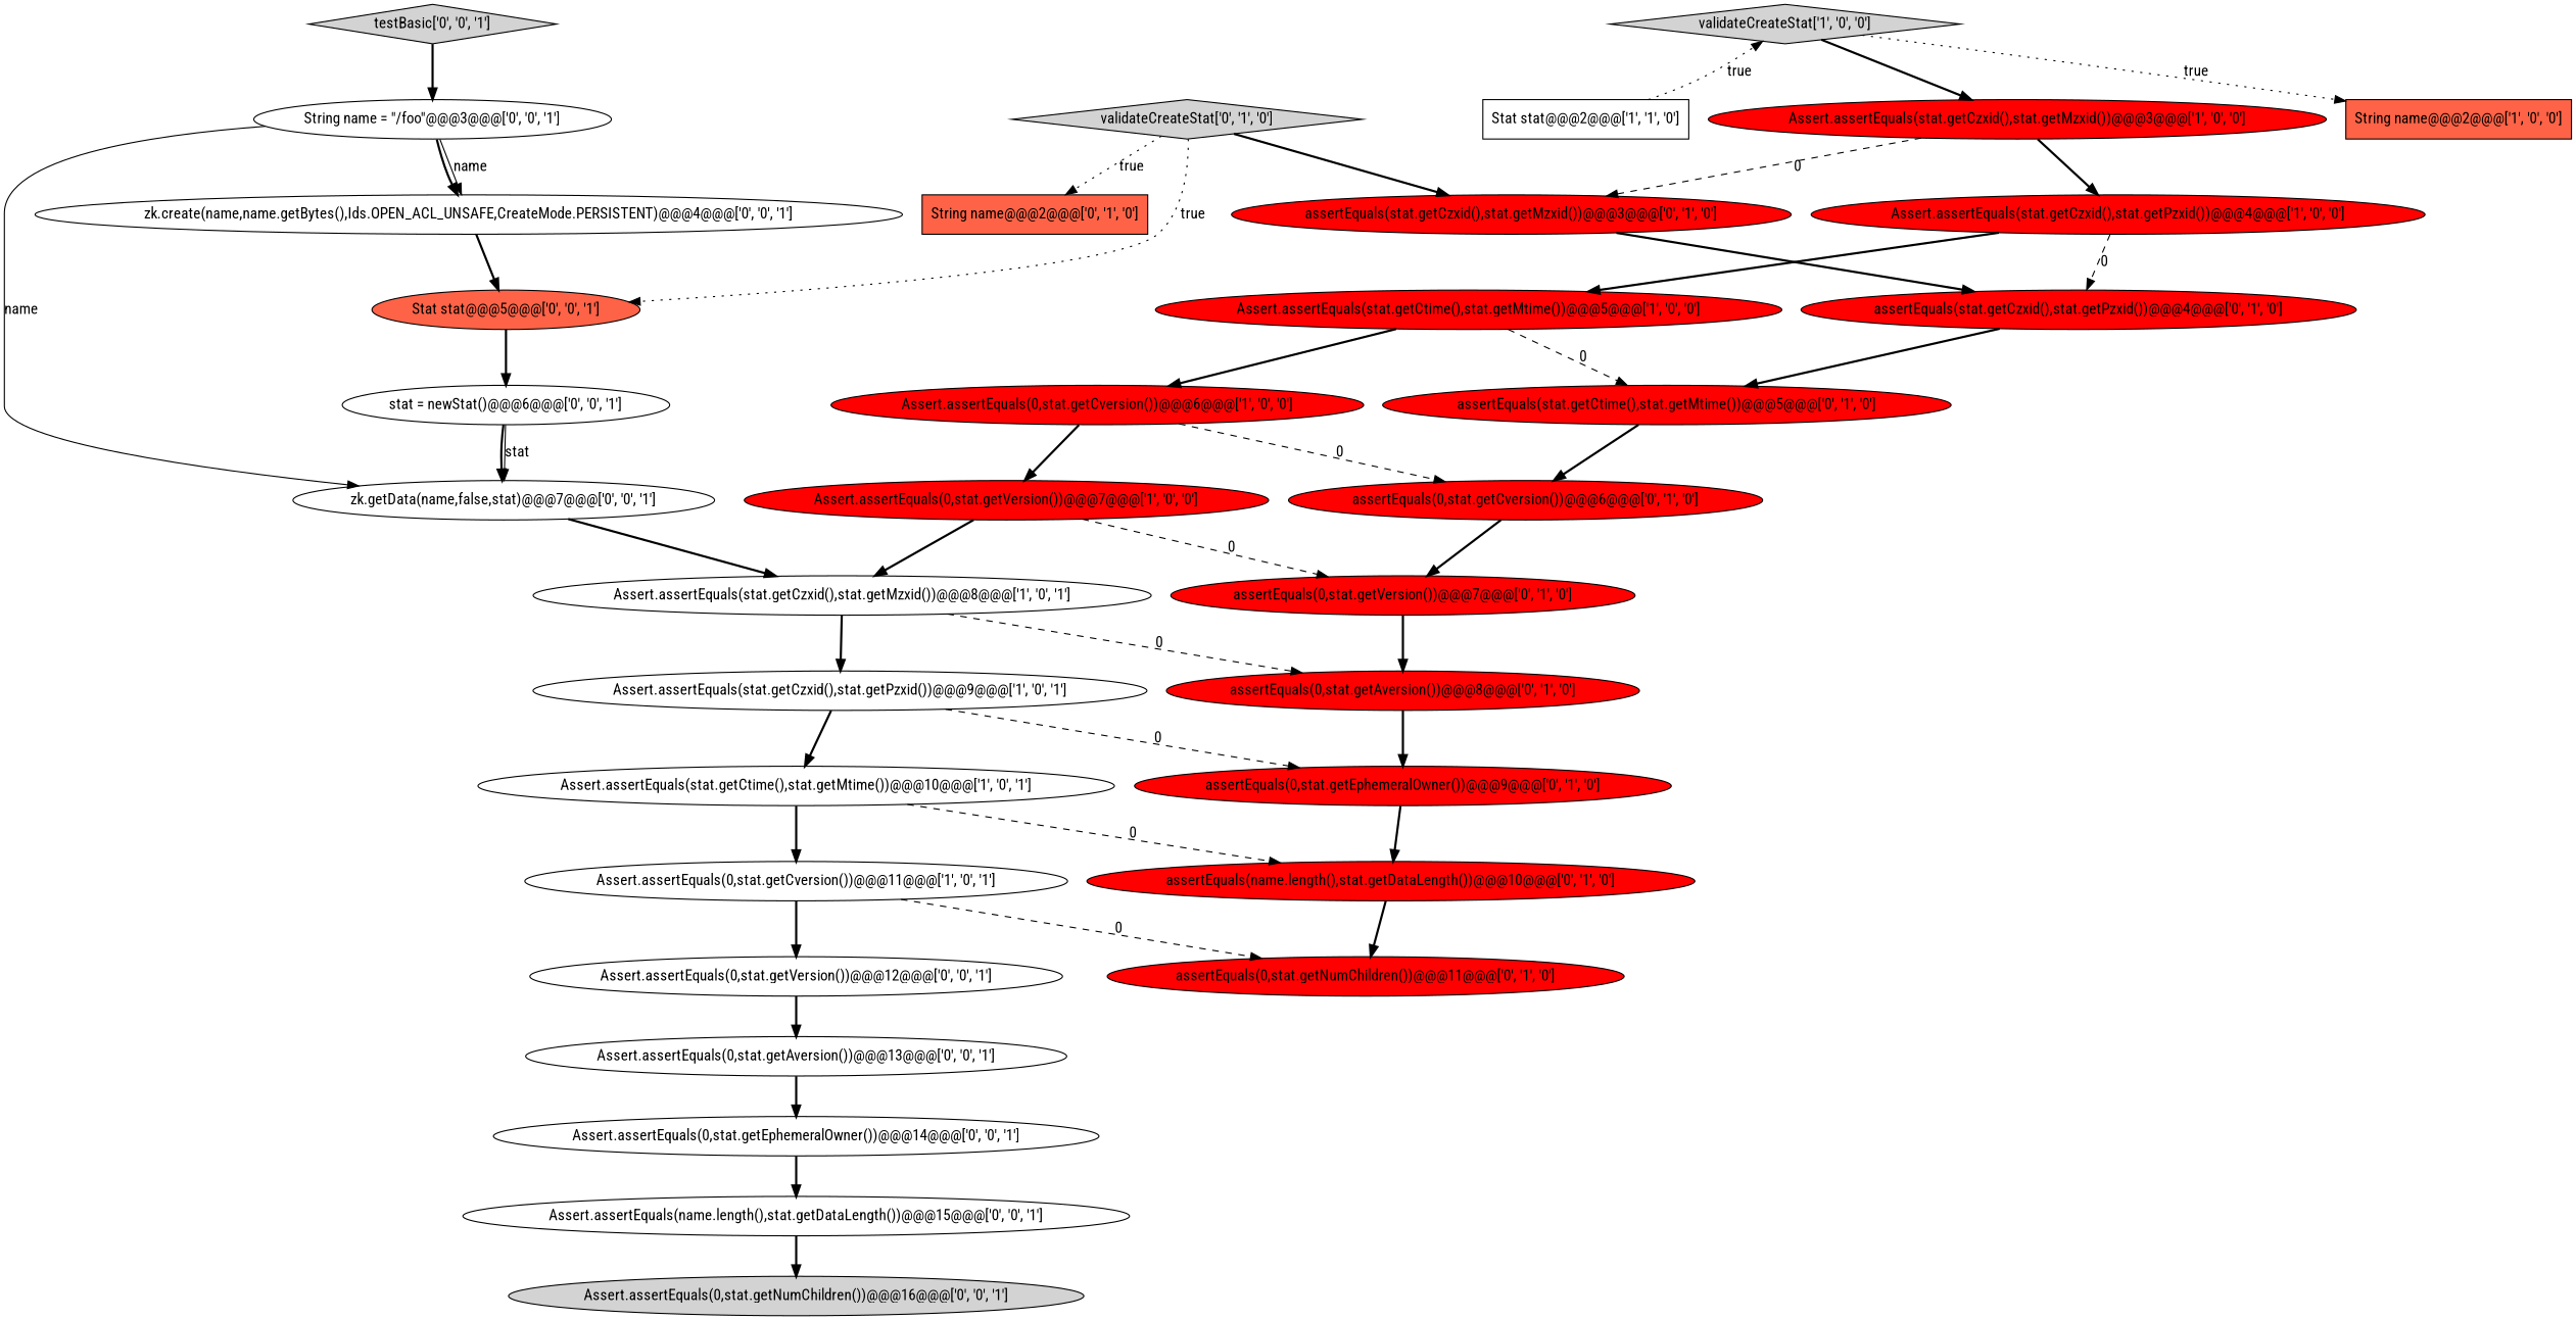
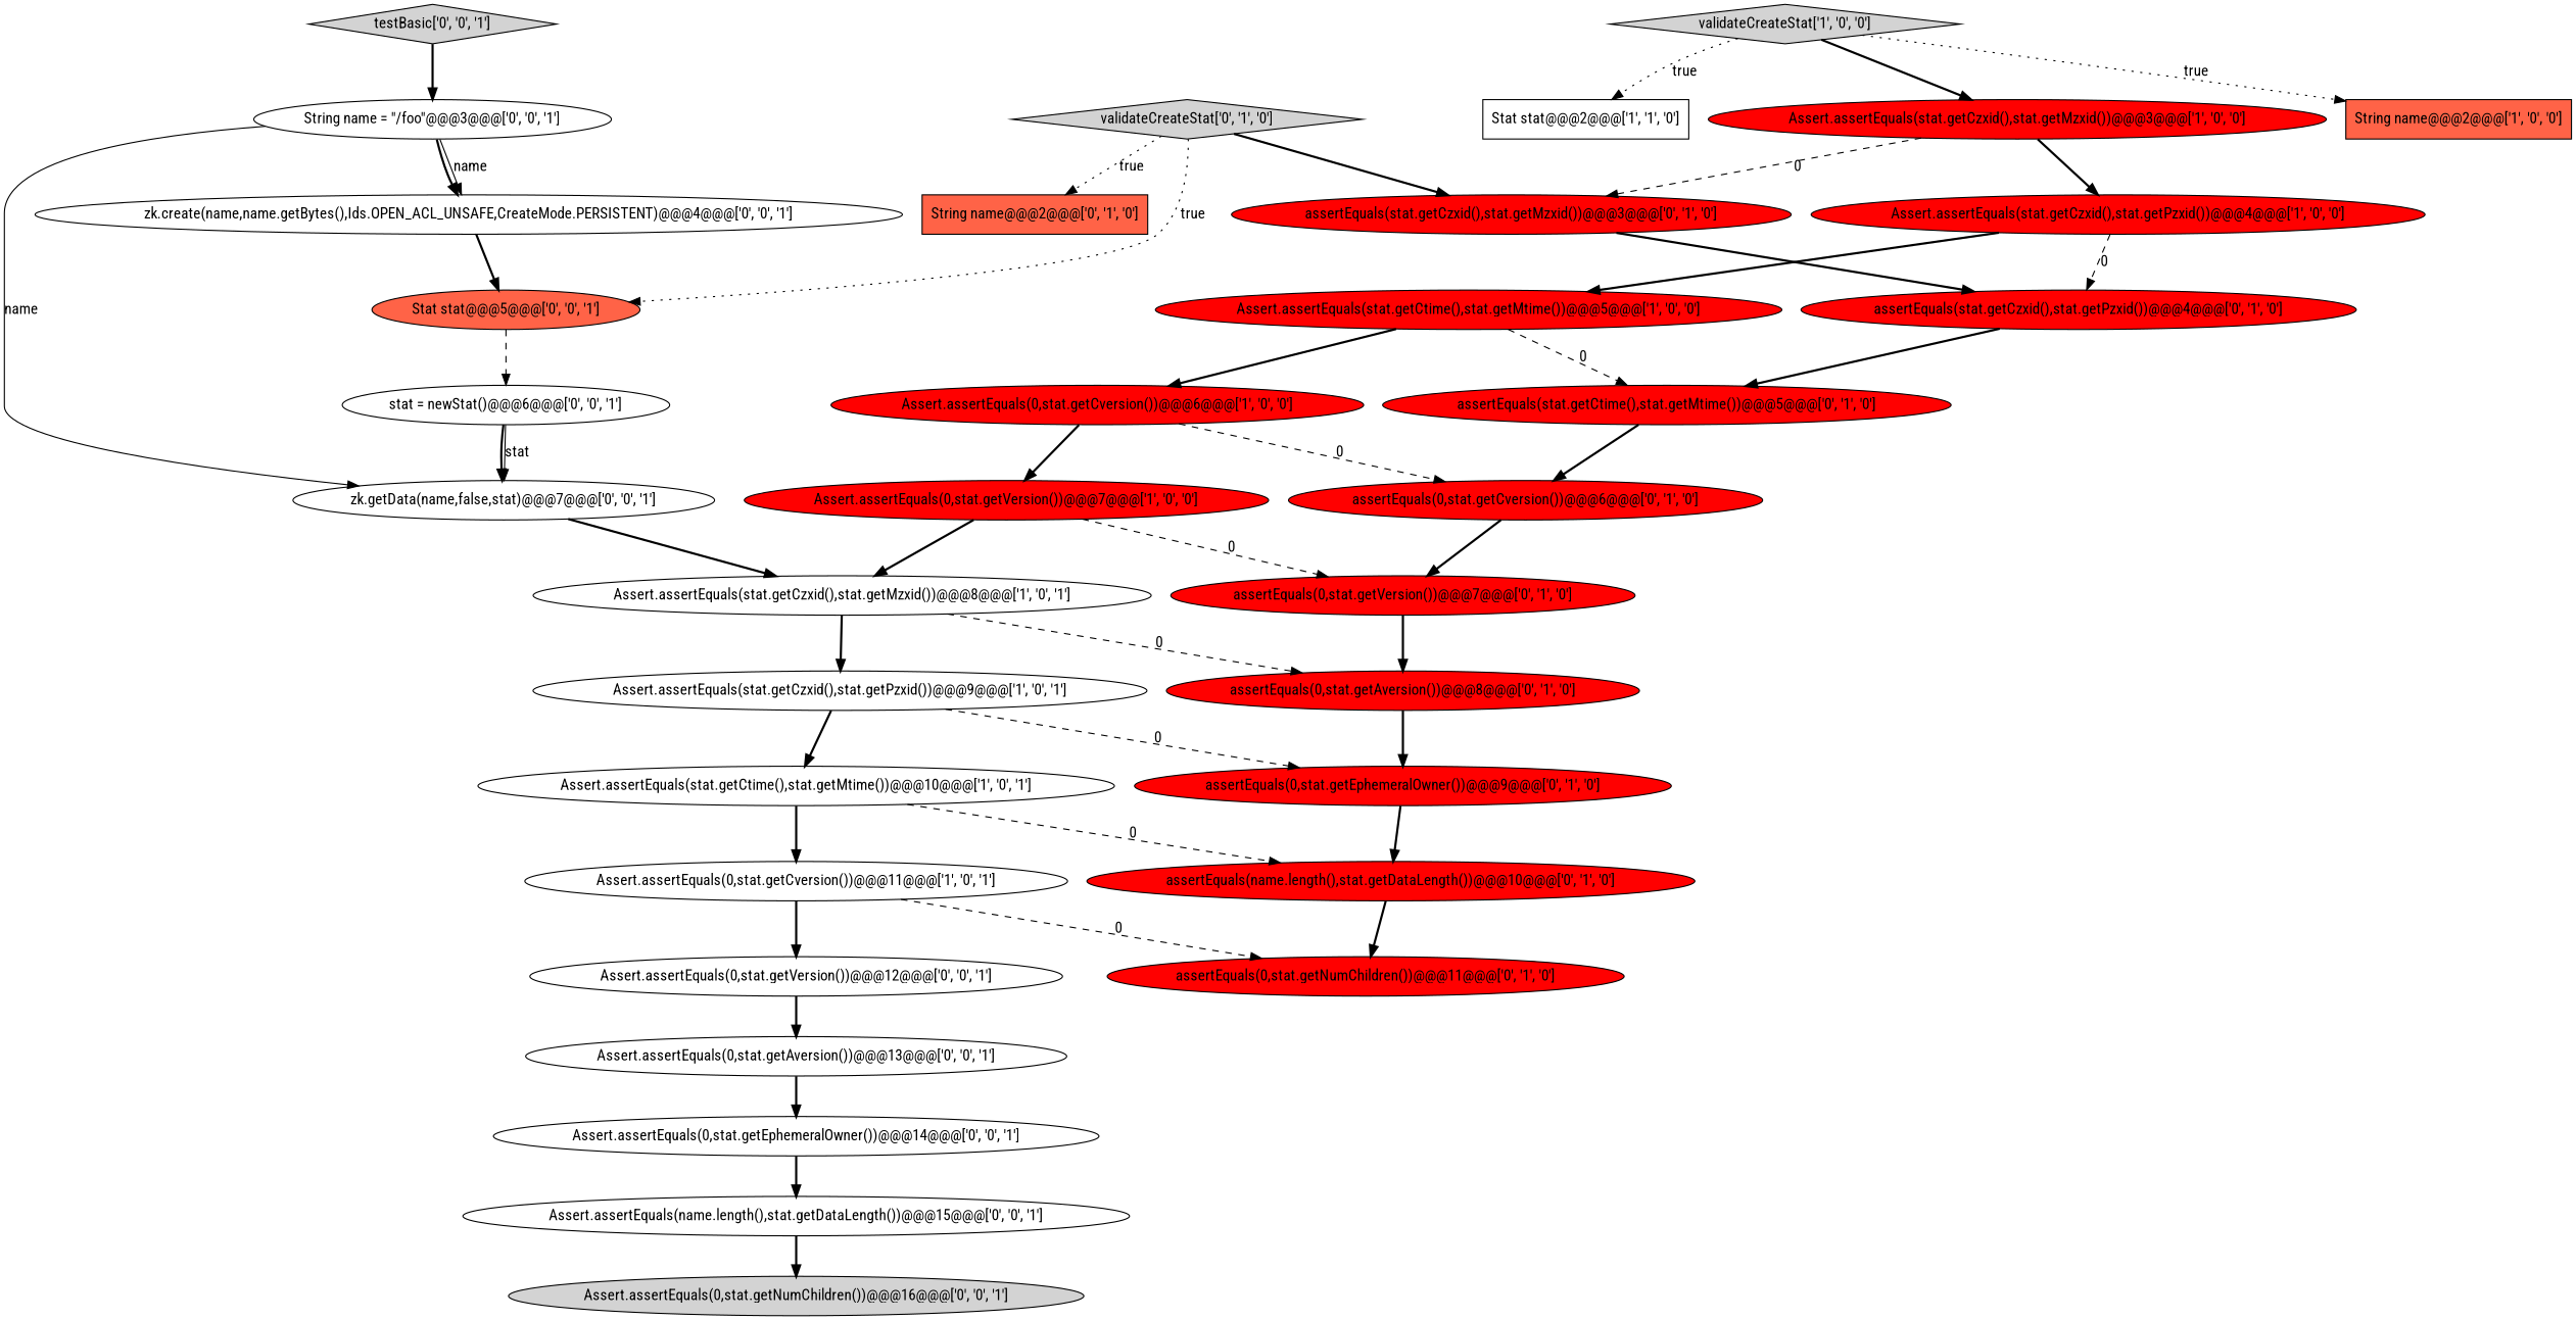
  digraph {
    fontname="Roboto Condensed"
    node [fillcolor=red fontname="Roboto Condensed" shape=ellipse style=filled]
    edge [fontname="Roboto Condensed" style=bold]
    n1 [label="assertEquals(stat.getCzxid(),stat.getPzxid())@@@4@@@['0', '1', '0']"]
    n2 [label="assertEquals(stat.getCtime(),stat.getMtime())@@@5@@@['0', '1', '0']"]
    n3 [label="assertEquals(0,stat.getCversion())@@@6@@@['0', '1', '0']"]
    n4 [fillcolor=white label="String name = \"/foo\"@@@3@@@['0', '0', '1']"]
    n5 [fillcolor=white label="zk.create(name,name.getBytes(),Ids.OPEN_ACL_UNSAFE,CreateMode.PERSISTENT)@@@4@@@['0', '0', '1']"]
    n6 [fillcolor=white label="zk.getData(name,false,stat)@@@7@@@['0', '0', '1']"]
    n7 [fillcolor=tomato label="Stat stat@@@5@@@['0', '0', '1']"]
    n8 [fillcolor=white label="Assert.assertEquals(stat.getCzxid(),stat.getMzxid())@@@8@@@['1', '0', '1']"]
    n9 [label="assertEquals(0,stat.getNumChildren())@@@11@@@['0', '1', '0']"]
    n10 [fillcolor=lightgray label="validateCreateStat['0', '1', '0']" shape=diamond]
    n11 [fillcolor=tomato label="String name@@@2@@@['0', '1', '0']" shape=box]
    n12 [label="assertEquals(stat.getCzxid(),stat.getMzxid())@@@3@@@['0', '1', '0']"]
    n13 [fillcolor=white label="Stat stat@@@2@@@['1', '1', '0']" shape=box]
    n14 [fillcolor=lightgray label="Assert.assertEquals(0,stat.getNumChildren())@@@16@@@['0', '0', '1']"]
    n15 [fillcolor=white label="Assert.assertEquals(name.length(),stat.getDataLength())@@@15@@@['0', '0', '1']"]
    n16 [fillcolor=white label="Assert.assertEquals(stat.getCzxid(),stat.getPzxid())@@@9@@@['1', '0', '1']"]
    n17 [label="assertEquals(0,stat.getEphemeralOwner())@@@9@@@['0', '1', '0']"]
    n18 [fillcolor=white label="Assert.assertEquals(stat.getCtime(),stat.getMtime())@@@10@@@['1', '0', '1']"]
    n19 [label="assertEquals(name.length(),stat.getDataLength())@@@10@@@['0', '1', '0']"]
    n20 [fillcolor=white label="Assert.assertEquals(0,stat.getCversion())@@@11@@@['1', '0', '1']"]
    n21 [fillcolor=lightgray label="validateCreateStat['1', '0', '0']" shape=diamond]
    n22 [fillcolor=tomato label="String name@@@2@@@['1', '0', '0']" shape=box]
    n23 [label="Assert.assertEquals(stat.getCzxid(),stat.getMzxid())@@@3@@@['1', '0', '0']"]
    n24 [label="Assert.assertEquals(stat.getCzxid(),stat.getPzxid())@@@4@@@['1', '0', '0']"]
    n25 [label="Assert.assertEquals(0,stat.getVersion())@@@7@@@['1', '0', '0']"]
    n26 [label="assertEquals(0,stat.getVersion())@@@7@@@['0', '1', '0']"]
    n27 [label="assertEquals(0,stat.getAversion())@@@8@@@['0', '1', '0']"]
    n28 [fillcolor=white label="stat = newStat()@@@6@@@['0', '0', '1']"]
    n29 [fillcolor=white label="Assert.assertEquals(0,stat.getAversion())@@@13@@@['0', '0', '1']"]
    n30 [fillcolor=white label="Assert.assertEquals(0,stat.getEphemeralOwner())@@@14@@@['0', '0', '1']"]
    n31 [label="Assert.assertEquals(stat.getCtime(),stat.getMtime())@@@5@@@['1', '0', '0']"]
    n32 [label="Assert.assertEquals(0,stat.getCversion())@@@6@@@['1', '0', '0']"]
    n33 [fillcolor=lightgray label="testBasic['0', '0', '1']" shape=diamond]
    n34 [fillcolor=white label="Assert.assertEquals(0,stat.getVersion())@@@12@@@['0', '0', '1']"]
    n1 -> n2
    n2 -> n3
    n3 -> n26
    n4 -> n5 [label=name style=solid]
    n4 -> n5
    n4 -> n6 [label=name style=solid]
    n5 -> n7
    n6 -> n8
-   n7 -> n28
+   n7 -> n28 [style=dashed]
    n8 -> n16
    n8 -> n27 [label=0 style=dashed]
    n10 -> n7 [label=true style=dotted]
    n10 -> n11 [label=true style=dotted]
    n10 -> n12
    n12 -> n1
    n15 -> n14
    n16 -> n17 [label=0 style=dashed]
    n16 -> n18
    n17 -> n19
    n18 -> n19 [label=0 style=dashed]
    n18 -> n20
    n19 -> n9
    n20 -> n9 [label=0 style=dashed]
    n20 -> n34
-   n13 -> n21 [label=true style=dotted]
+   n21 -> n13 [label=true style=dotted]
    n21 -> n22 [label=true style=dotted]
    n21 -> n23
    n23 -> n12 [label=0 style=dashed]
    n23 -> n24
    n24 -> n1 [label=0 style=dashed]
    n24 -> n31
    n25 -> n8
    n25 -> n26 [label=0 style=dashed]
    n26 -> n27
    n27 -> n17
    n28 -> n6
    n28 -> n6 [label=stat style=solid]
    n29 -> n30
    n30 -> n15
    n31 -> n2 [label=0 style=dashed]
    n31 -> n32
    n32 -> n3 [label=0 style=dashed]
    n32 -> n25
    n33 -> n4
    n34 -> n29
  }
